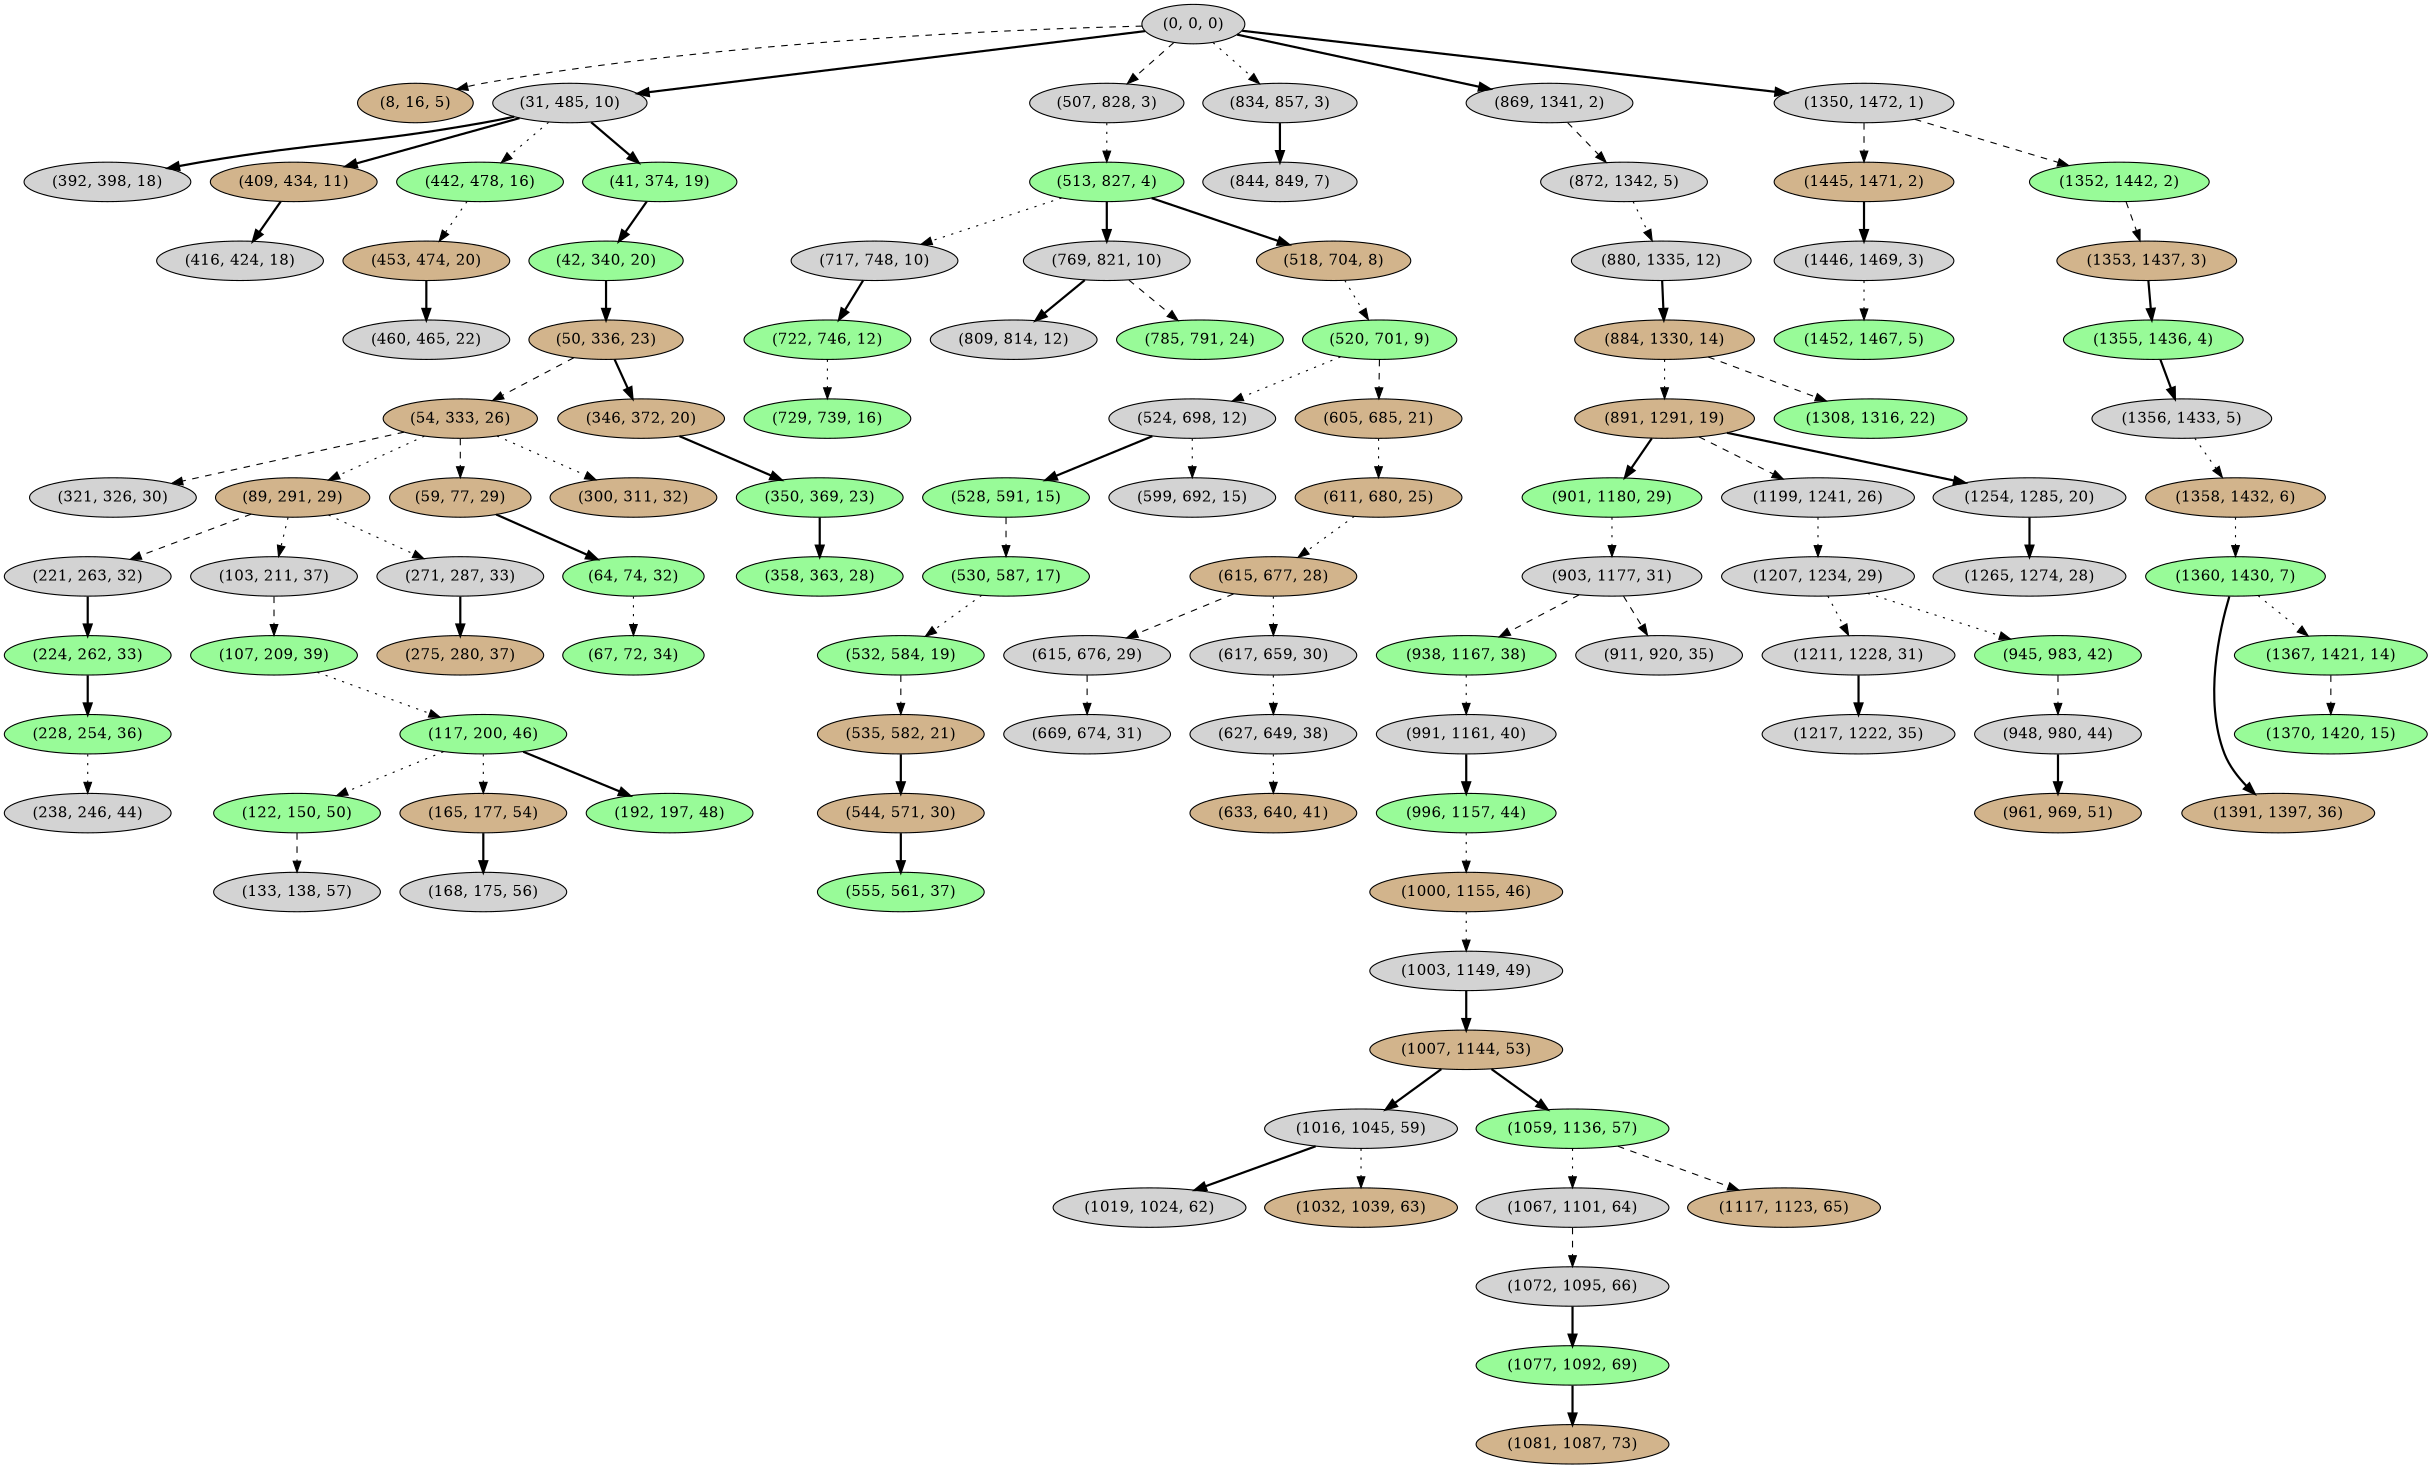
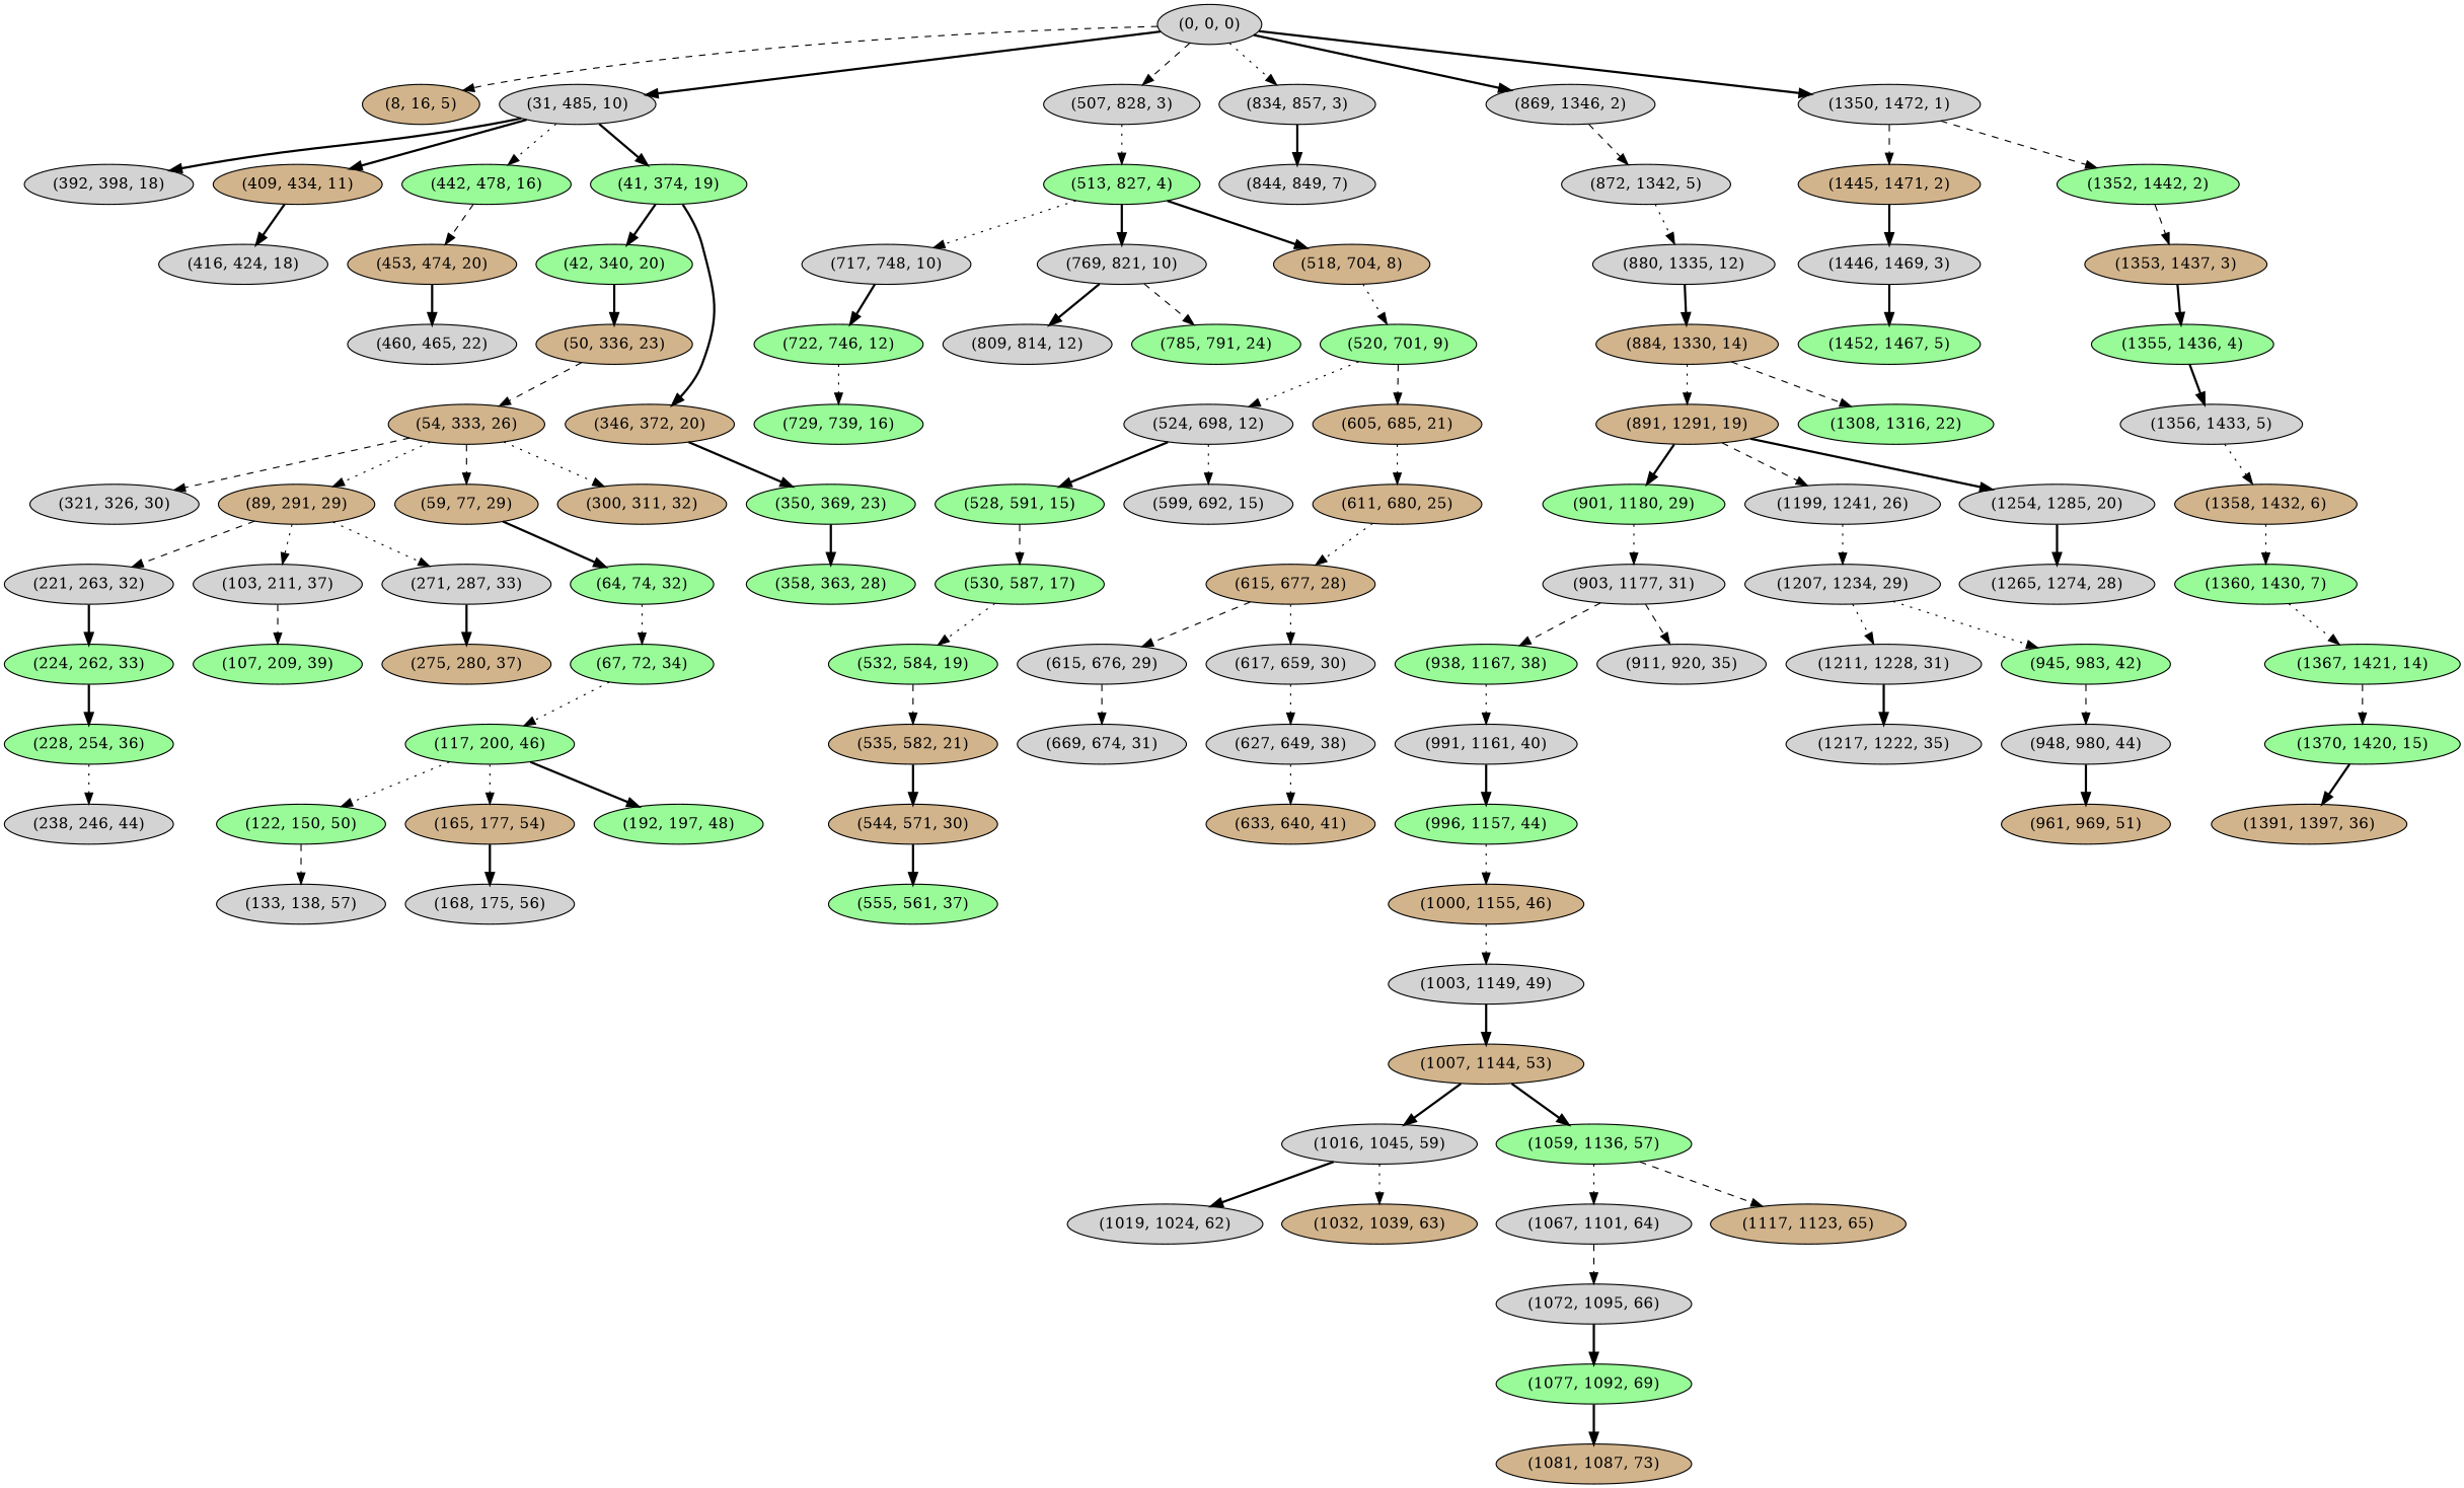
  digraph {
    node [fillcolor=lightgrey style=filled]
    edge [style=bold]
    "(8, 16, 5)" [fillcolor=tan]
    "(0, 0, 0)"
    "(31, 485, 10)"
    "(507, 828, 3)"
    "(834, 857, 3)"
-   "(869, 1346, 2)" [label="(869, 1341, 2)"]
+   "(869, 1346, 2)"
    "(1350, 1472, 1)"
    "(41, 374, 19)" [fillcolor=palegreen]
    "(392, 398, 18)"
    "(409, 434, 11)" [fillcolor=tan]
    "(442, 478, 16)" [fillcolor=palegreen]
    "(513, 827, 4)" [fillcolor=palegreen]
    "(844, 849, 7)"
    "(872, 1342, 5)"
    "(1352, 1442, 2)" [fillcolor=palegreen]
    "(1445, 1471, 2)" [fillcolor=tan]
    "(42, 340, 20)" [fillcolor=palegreen]
    "(346, 372, 20)" [fillcolor=tan]
    "(416, 424, 18)"
    "(453, 474, 20)" [fillcolor=tan]
    "(50, 336, 23)" [fillcolor=tan]
    "(350, 369, 23)" [fillcolor=palegreen]
    "(54, 333, 26)" [fillcolor=tan]
    "(59, 77, 29)" [fillcolor=tan]
    "(89, 291, 29)" [fillcolor=tan]
    "(300, 311, 32)" [fillcolor=tan]
    "(321, 326, 30)"
    "(64, 74, 32)" [fillcolor=palegreen]
    "(103, 211, 37)"
    "(221, 263, 32)"
    "(271, 287, 33)"
    "(67, 72, 34)" [fillcolor=palegreen]
    "(107, 209, 39)" [fillcolor=palegreen]
    "(224, 262, 33)" [fillcolor=palegreen]
    "(275, 280, 37)" [fillcolor=tan]
    "(117, 200, 46)" [fillcolor=palegreen]
    "(122, 150, 50)" [fillcolor=palegreen]
    "(165, 177, 54)" [fillcolor=tan]
    "(192, 197, 48)" [fillcolor=palegreen]
    "(133, 138, 57)"
    "(168, 175, 56)"
    "(228, 254, 36)" [fillcolor=palegreen]
    "(238, 246, 44)"
    "(358, 363, 28)" [fillcolor=palegreen]
    "(460, 465, 22)"
    "(518, 704, 8)" [fillcolor=tan]
    "(717, 748, 10)"
    "(769, 821, 10)"
    "(520, 701, 9)" [fillcolor=palegreen]
    "(722, 746, 12)" [fillcolor=palegreen]
    "(785, 791, 24)" [fillcolor=palegreen]
    "(809, 814, 12)"
    "(524, 698, 12)"
    "(605, 685, 21)" [fillcolor=tan]
    "(528, 591, 15)" [fillcolor=palegreen]
    "(599, 692, 15)"
    "(530, 587, 17)" [fillcolor=palegreen]
    "(532, 584, 19)" [fillcolor=palegreen]
    "(535, 582, 21)" [fillcolor=tan]
    "(544, 571, 30)" [fillcolor=tan]
    "(555, 561, 37)" [fillcolor=palegreen]
    "(611, 680, 25)" [fillcolor=tan]
    "(615, 677, 28)" [fillcolor=tan]
    "(617, 659, 30)"
    n65 [label="(615, 676, 29)"]
    "(627, 649, 38)"
    "(669, 674, 31)"
    "(633, 640, 41)" [fillcolor=tan]
    "(729, 739, 16)" [fillcolor=palegreen]
    "(880, 1335, 12)"
    "(884, 1330, 14)" [fillcolor=tan]
    "(891, 1291, 19)" [fillcolor=tan]
    "(1308, 1316, 22)" [fillcolor=palegreen]
    "(901, 1180, 29)" [fillcolor=palegreen]
    "(1199, 1241, 26)"
    "(1254, 1285, 20)"
    "(903, 1177, 31)"
    "(1207, 1234, 29)"
    "(1265, 1274, 28)"
    "(911, 920, 35)"
    "(938, 1167, 38)" [fillcolor=palegreen]
    "(991, 1161, 40)"
    "(945, 983, 42)" [fillcolor=palegreen]
    "(948, 980, 44)"
    "(996, 1157, 44)" [fillcolor=palegreen]
    "(961, 969, 51)" [fillcolor=tan]
    "(1000, 1155, 46)" [fillcolor=tan]
    "(1003, 1149, 49)"
    "(1007, 1144, 53)" [fillcolor=tan]
    "(1016, 1045, 59)"
    "(1059, 1136, 57)" [fillcolor=palegreen]
    "(1019, 1024, 62)"
    "(1032, 1039, 63)" [fillcolor=tan]
    "(1067, 1101, 64)"
    "(1117, 1123, 65)" [fillcolor=tan]
    "(1072, 1095, 66)"
    "(1077, 1092, 69)" [fillcolor=palegreen]
    "(1081, 1087, 73)" [fillcolor=tan]
    "(1211, 1228, 31)"
    "(1217, 1222, 35)"
    "(1353, 1437, 3)" [fillcolor=tan]
    "(1446, 1469, 3)"
    "(1355, 1436, 4)" [fillcolor=palegreen]
    "(1356, 1433, 5)"
    "(1358, 1432, 6)" [fillcolor=tan]
    "(1360, 1430, 7)" [fillcolor=palegreen]
    "(1367, 1421, 14)" [fillcolor=palegreen]
    "(1370, 1420, 15)" [fillcolor=palegreen]
    "(1391, 1397, 36)" [fillcolor=tan]
    "(1452, 1467, 5)" [fillcolor=palegreen]
    "(0, 0, 0)" -> "(8, 16, 5)" [style=dashed]
    "(0, 0, 0)" -> "(31, 485, 10)"
    "(0, 0, 0)" -> "(507, 828, 3)" [style=dashed]
    "(0, 0, 0)" -> "(834, 857, 3)" [style=dotted]
    "(0, 0, 0)" -> "(869, 1346, 2)"
    "(0, 0, 0)" -> "(1350, 1472, 1)"
    "(31, 485, 10)" -> "(41, 374, 19)"
    "(31, 485, 10)" -> "(392, 398, 18)"
    "(31, 485, 10)" -> "(409, 434, 11)"
    "(31, 485, 10)" -> "(442, 478, 16)" [style=dotted]
    "(507, 828, 3)" -> "(513, 827, 4)" [style=dotted]
    "(834, 857, 3)" -> "(844, 849, 7)"
    "(869, 1346, 2)" -> "(872, 1342, 5)" [style=dashed]
    "(1350, 1472, 1)" -> "(1352, 1442, 2)" [style=dashed]
    "(1350, 1472, 1)" -> "(1445, 1471, 2)" [style=dashed]
    "(41, 374, 19)" -> "(42, 340, 20)"
-   "(50, 336, 23)" -> "(346, 372, 20)"
+   "(41, 374, 19)" -> "(346, 372, 20)"
    "(409, 434, 11)" -> "(416, 424, 18)"
-   "(442, 478, 16)" -> "(453, 474, 20)" [style=dotted]
+   "(442, 478, 16)" -> "(453, 474, 20)" [style=dashed]
    "(513, 827, 4)" -> "(518, 704, 8)"
    "(513, 827, 4)" -> "(717, 748, 10)" [style=dotted]
    "(513, 827, 4)" -> "(769, 821, 10)"
    "(872, 1342, 5)" -> "(880, 1335, 12)" [style=dotted]
    "(1352, 1442, 2)" -> "(1353, 1437, 3)" [style=dashed]
    "(1445, 1471, 2)" -> "(1446, 1469, 3)"
    "(42, 340, 20)" -> "(50, 336, 23)"
    "(346, 372, 20)" -> "(350, 369, 23)"
    "(453, 474, 20)" -> "(460, 465, 22)"
    "(50, 336, 23)" -> "(54, 333, 26)" [style=dashed]
    "(350, 369, 23)" -> "(358, 363, 28)"
    "(54, 333, 26)" -> "(59, 77, 29)" [style=dashed]
    "(54, 333, 26)" -> "(89, 291, 29)" [style=dotted]
    "(54, 333, 26)" -> "(300, 311, 32)" [style=dotted]
    "(54, 333, 26)" -> "(321, 326, 30)" [style=dashed]
    "(59, 77, 29)" -> "(64, 74, 32)"
    "(89, 291, 29)" -> "(103, 211, 37)" [style=dotted]
    "(89, 291, 29)" -> "(221, 263, 32)" [style=dashed]
    "(89, 291, 29)" -> "(271, 287, 33)" [style=dotted]
    "(64, 74, 32)" -> "(67, 72, 34)" [style=dotted]
    "(103, 211, 37)" -> "(107, 209, 39)" [style=dashed]
    "(221, 263, 32)" -> "(224, 262, 33)"
    "(271, 287, 33)" -> "(275, 280, 37)"
-   "(107, 209, 39)" -> "(117, 200, 46)" [style=dotted]
+   "(67, 72, 34)" -> "(117, 200, 46)" [style=dotted]
    "(224, 262, 33)" -> "(228, 254, 36)"
    "(117, 200, 46)" -> "(122, 150, 50)" [style=dotted]
    "(117, 200, 46)" -> "(165, 177, 54)" [style=dotted]
    "(117, 200, 46)" -> "(192, 197, 48)"
    "(122, 150, 50)" -> "(133, 138, 57)" [style=dashed]
    "(165, 177, 54)" -> "(168, 175, 56)"
    "(228, 254, 36)" -> "(238, 246, 44)" [style=dotted]
    "(518, 704, 8)" -> "(520, 701, 9)" [style=dotted]
    "(717, 748, 10)" -> "(722, 746, 12)"
    "(769, 821, 10)" -> "(785, 791, 24)" [style=dashed]
    "(769, 821, 10)" -> "(809, 814, 12)"
    "(520, 701, 9)" -> "(524, 698, 12)" [style=dotted]
    "(520, 701, 9)" -> "(605, 685, 21)" [style=dashed]
    "(722, 746, 12)" -> "(729, 739, 16)" [style=dotted]
    "(524, 698, 12)" -> "(528, 591, 15)"
    "(524, 698, 12)" -> "(599, 692, 15)" [style=dotted]
    "(605, 685, 21)" -> "(611, 680, 25)" [style=dotted]
    "(528, 591, 15)" -> "(530, 587, 17)" [style=dashed]
    "(530, 587, 17)" -> "(532, 584, 19)" [style=dotted]
    "(532, 584, 19)" -> "(535, 582, 21)" [style=dashed]
    "(535, 582, 21)" -> "(544, 571, 30)"
    "(544, 571, 30)" -> "(555, 561, 37)"
    "(611, 680, 25)" -> "(615, 677, 28)" [style=dotted]
    "(615, 677, 28)" -> "(617, 659, 30)" [style=dotted]
    "(615, 677, 28)" -> n65 [style=dashed]
    "(617, 659, 30)" -> "(627, 649, 38)" [style=dotted]
    n65 -> "(669, 674, 31)" [style=dashed]
    "(627, 649, 38)" -> "(633, 640, 41)" [style=dotted]
    "(880, 1335, 12)" -> "(884, 1330, 14)"
    "(884, 1330, 14)" -> "(891, 1291, 19)" [style=dotted]
    "(884, 1330, 14)" -> "(1308, 1316, 22)" [style=dashed]
    "(891, 1291, 19)" -> "(901, 1180, 29)"
    "(891, 1291, 19)" -> "(1199, 1241, 26)" [style=dashed]
    "(891, 1291, 19)" -> "(1254, 1285, 20)"
    "(901, 1180, 29)" -> "(903, 1177, 31)" [style=dotted]
    "(1199, 1241, 26)" -> "(1207, 1234, 29)" [style=dotted]
    "(1254, 1285, 20)" -> "(1265, 1274, 28)"
    "(903, 1177, 31)" -> "(911, 920, 35)" [style=dashed]
    "(903, 1177, 31)" -> "(938, 1167, 38)" [style=dashed]
    "(1207, 1234, 29)" -> "(945, 983, 42)" [style=dotted]
    "(1207, 1234, 29)" -> "(1211, 1228, 31)" [style=dotted]
    "(938, 1167, 38)" -> "(991, 1161, 40)" [style=dotted]
    "(991, 1161, 40)" -> "(996, 1157, 44)"
    "(945, 983, 42)" -> "(948, 980, 44)" [style=dashed]
    "(948, 980, 44)" -> "(961, 969, 51)"
    "(996, 1157, 44)" -> "(1000, 1155, 46)" [style=dotted]
    "(1000, 1155, 46)" -> "(1003, 1149, 49)" [style=dotted]
    "(1003, 1149, 49)" -> "(1007, 1144, 53)"
    "(1007, 1144, 53)" -> "(1016, 1045, 59)"
    "(1007, 1144, 53)" -> "(1059, 1136, 57)"
    "(1016, 1045, 59)" -> "(1019, 1024, 62)"
    "(1016, 1045, 59)" -> "(1032, 1039, 63)" [style=dotted]
    "(1059, 1136, 57)" -> "(1067, 1101, 64)" [style=dotted]
    "(1059, 1136, 57)" -> "(1117, 1123, 65)" [style=dashed]
    "(1067, 1101, 64)" -> "(1072, 1095, 66)" [style=dashed]
    "(1072, 1095, 66)" -> "(1077, 1092, 69)"
    "(1077, 1092, 69)" -> "(1081, 1087, 73)"
    "(1211, 1228, 31)" -> "(1217, 1222, 35)"
    "(1353, 1437, 3)" -> "(1355, 1436, 4)"
-   "(1446, 1469, 3)" -> "(1452, 1467, 5)" [style=dotted]
+   "(1446, 1469, 3)" -> "(1452, 1467, 5)"
    "(1355, 1436, 4)" -> "(1356, 1433, 5)"
    "(1356, 1433, 5)" -> "(1358, 1432, 6)" [style=dotted]
    "(1358, 1432, 6)" -> "(1360, 1430, 7)" [style=dotted]
    "(1360, 1430, 7)" -> "(1367, 1421, 14)" [style=dotted]
    "(1367, 1421, 14)" -> "(1370, 1420, 15)" [style=dashed]
-   "(1360, 1430, 7)" -> "(1391, 1397, 36)"
+   "(1370, 1420, 15)" -> "(1391, 1397, 36)"
  }
